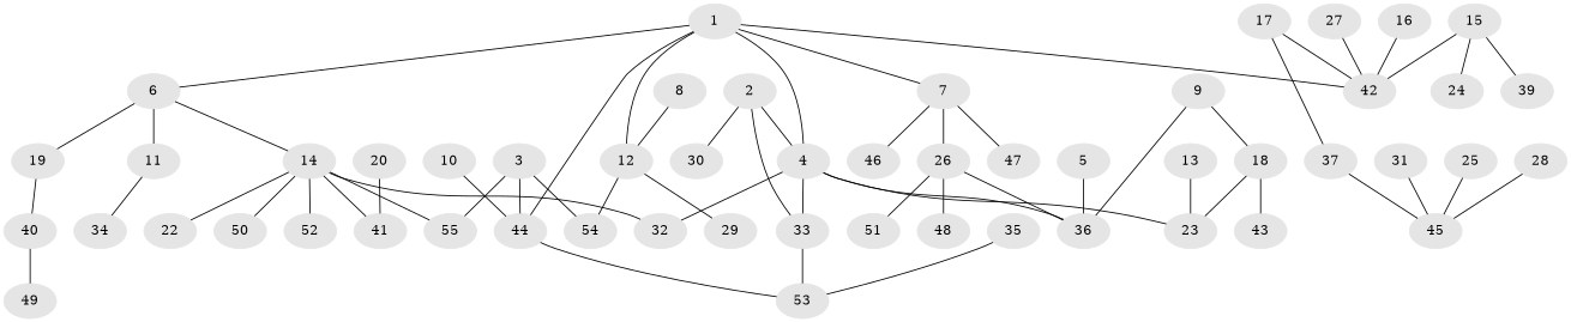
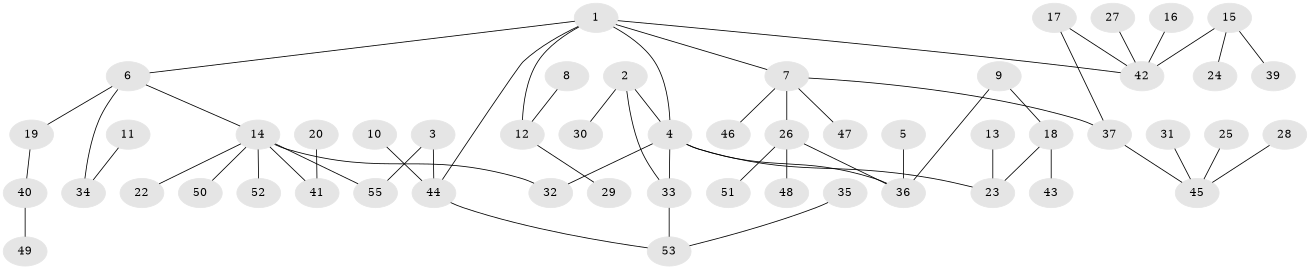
  graph {
    node [color=gray90 style=filled]
    edge [weight=1.0]
    1
    4
    6
    7
    12
    42
    44
    33
    23
    32
    36
    11
    14
    19
    26
    37
    46
    47
-   54
    29
    53
    2
    30
    3
    55
    5
    34
    22
    41
    50
    52
    40
    48
    51
    45
    8
    9
    18
    43
    10
    13
    15
    24
    39
    16
    17
    49
    20
    25
    27
    28
    31
    35
    1 -- 4
    1 -- 6
    1 -- 7
    1 -- 12
    1 -- 42
    1 -- 44
    4 -- 33
    4 -- 23
    4 -- 32
    4 -- 36
-   6 -- 11
+   6 -- 34
    6 -- 14
    6 -- 19
    7 -- 26
+   7 -- 37
    7 -- 46
    7 -- 47
-   12 -- 54
    12 -- 29
    44 -- 53
    33 -- 53
    11 -- 34
    14 -- 32
    14 -- 55
    14 -- 22
    14 -- 41
    14 -- 50
    14 -- 52
    19 -- 40
    26 -- 36
    26 -- 48
    26 -- 51
    37 -- 45
    2 -- 4
    2 -- 33
    2 -- 30
    3 -- 44
-   3 -- 54
    3 -- 55
    5 -- 36
    40 -- 49
    8 -- 12
    9 -- 36
    9 -- 18
    18 -- 23
    18 -- 43
    10 -- 44
    13 -- 23
    15 -- 42 [weight=2.0]
    15 -- 24
    15 -- 39
    16 -- 42
    17 -- 42
    17 -- 37
    20 -- 41
    25 -- 45
    27 -- 42
    28 -- 45
    31 -- 45
    35 -- 53
  }
